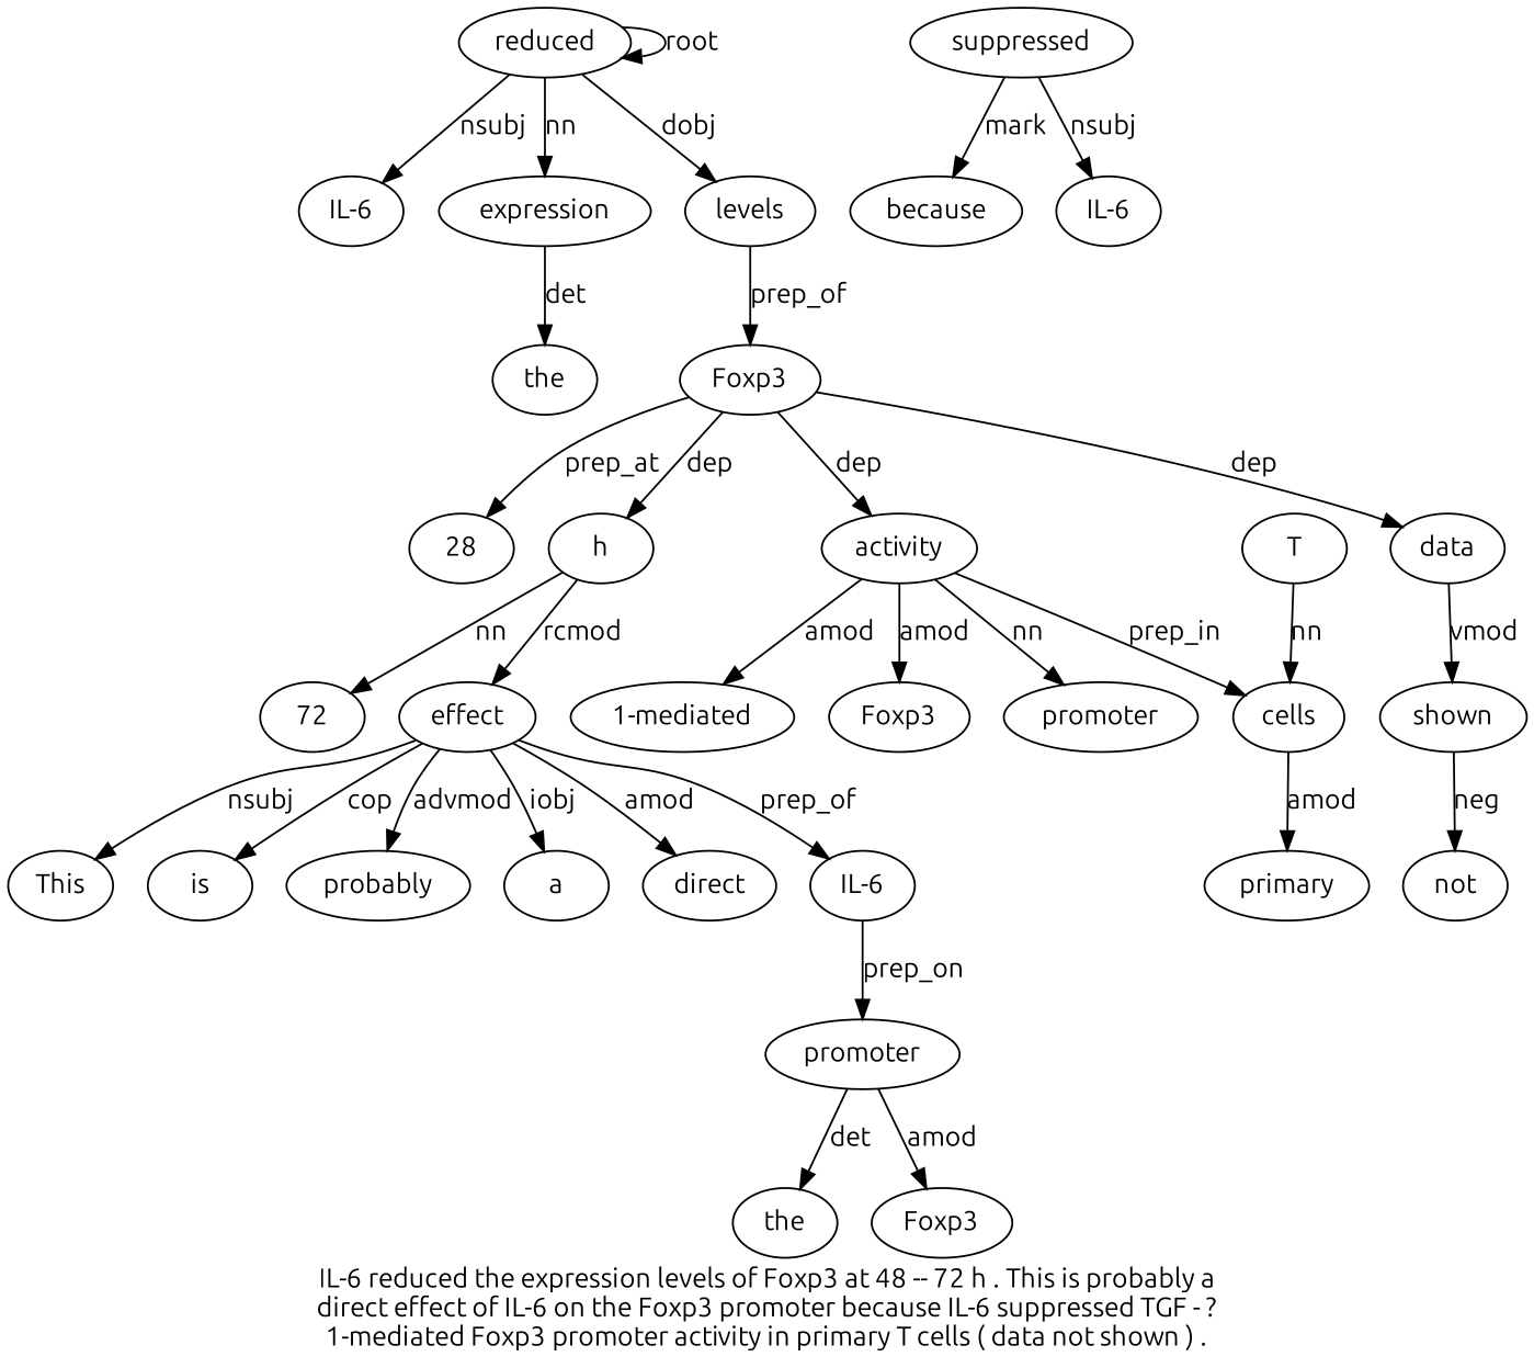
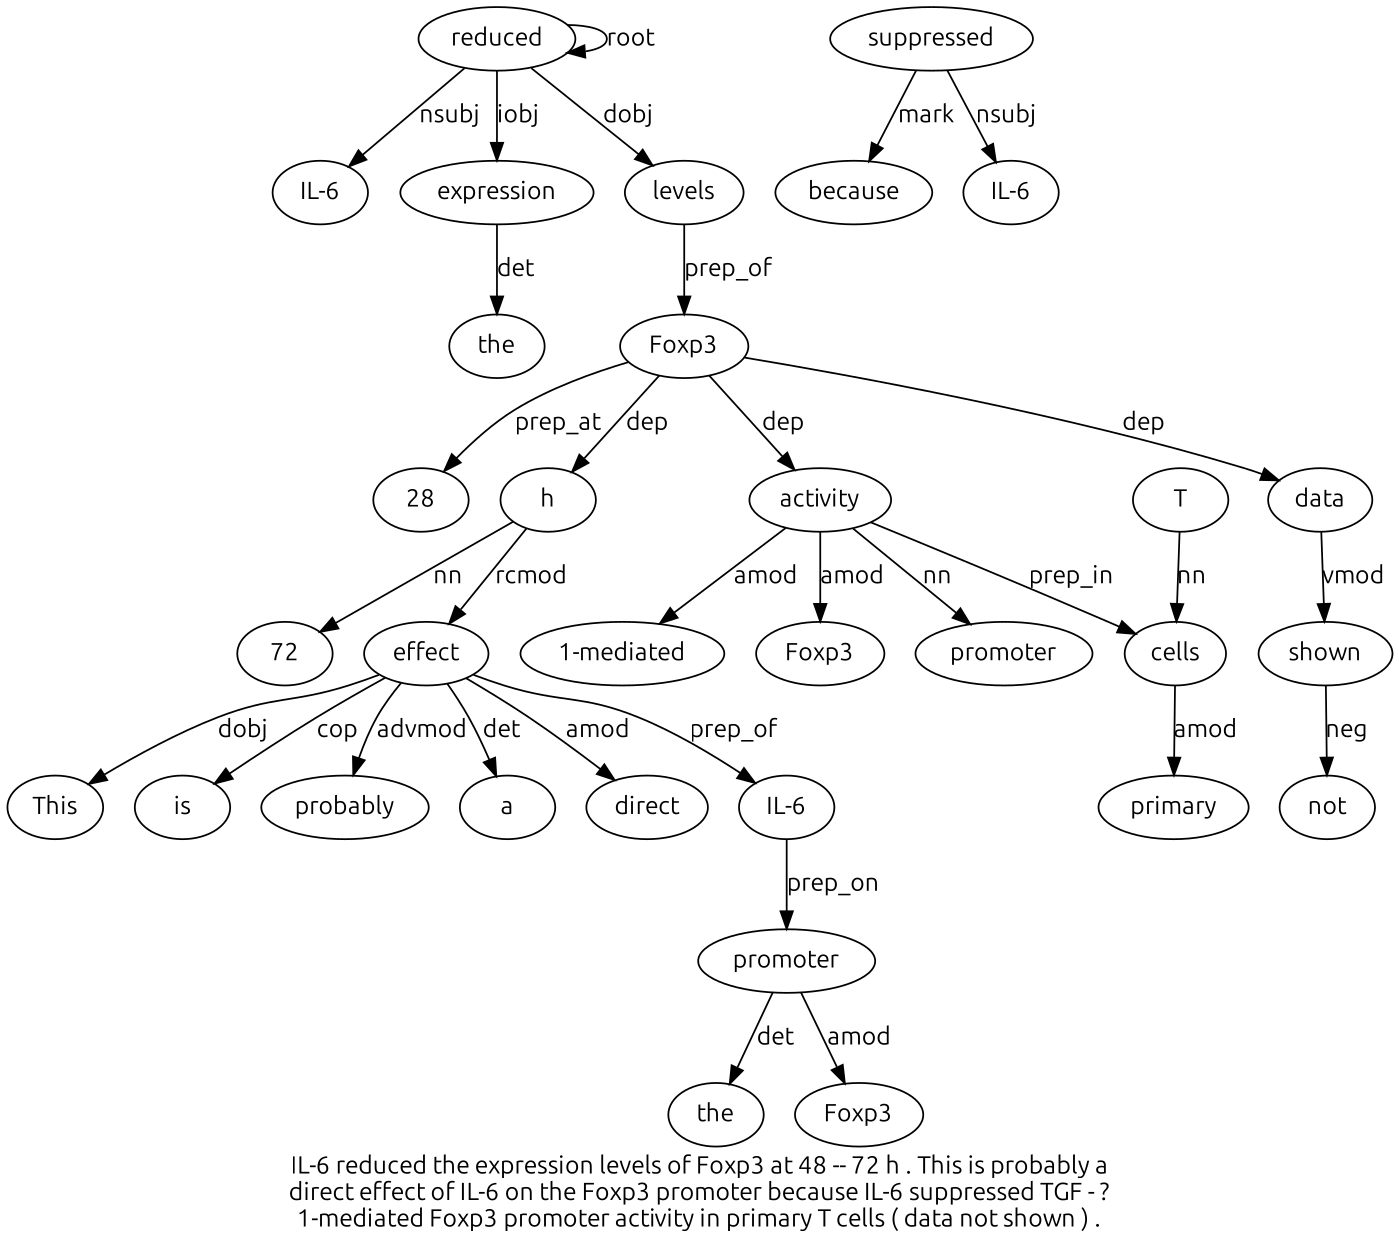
  digraph {
    fontname=Ubuntu
    label="IL-6 reduced the expression levels of Foxp3 at 48 -- 72 h . This is probably a\ndirect effect of IL-6 on the Foxp3 promoter because IL-6 suppressed TGF - ?\n1-mediated Foxp3 promoter activity in primary T cells ( data not shown ) ."
    node [fillcolor=white fontname=Ubuntu style=filled]
    edge [fontname=Ubuntu]
    n1 [label=reduced]
    n2 [label="IL-6"]
    n3 [label=expression]
    n4 [label=levels]
    n5 [label=the]
    n6 [label=Foxp3]
    n7 [label=28]
    n8 [label=h]
    n9 [label=activity]
    n10 [label=data]
    n11 [label=72]
    n12 [label=effect]
    n13 [label="1-mediated"]
    n14 [label=Foxp3]
    n15 [label=promoter]
    n16 [label=cells]
    n17 [label=shown]
    n18 [label=This]
    n19 [label=is]
    n20 [label=probably]
    n21 [label=a]
    n22 [label=direct]
    n23 [label="IL-6"]
    n24 [label=promoter]
    n25 [label=suppressed]
    n26 [label=because]
    n27 [label="IL-6"]
    n28 [label=the]
    n29 [label=Foxp3]
    n30 [label=primary]
    n31 [label=T]
    n32 [label=not]
    n1 -> n1 [label=root]
    n1 -> n2 [label=nsubj]
-   n1 -> n3 [label=nn]
+   n1 -> n3 [label=iobj]
    n1 -> n4 [label=dobj]
    n3 -> n5 [label=det]
    n4 -> n6 [label=prep_of]
    n6 -> n7 [label=prep_at]
    n6 -> n8 [label=dep]
    n6 -> n9 [label=dep]
    n6 -> n10 [label=dep]
    n8 -> n11 [label=nn]
    n8 -> n12 [label=rcmod]
    n9 -> n13 [label=amod]
    n9 -> n14 [label=amod]
    n9 -> n15 [label=nn]
    n9 -> n16 [label=prep_in]
    n10 -> n17 [label=vmod]
-   n12 -> n18 [label=nsubj]
+   n12 -> n18 [label=dobj]
    n12 -> n19 [label=cop]
    n12 -> n20 [label=advmod]
-   n12 -> n21 [label=iobj]
+   n12 -> n21 [label=det]
    n12 -> n22 [label=amod]
    n12 -> n23 [label=prep_of]
    n16 -> n30 [label=amod]
    n17 -> n32 [label=neg]
    n23 -> n24 [label=prep_on]
    n24 -> n28 [label=det]
    n24 -> n29 [label=amod]
    n25 -> n26 [label=mark]
    n25 -> n27 [label=nsubj]
    n31 -> n16 [label=nn]
  }
